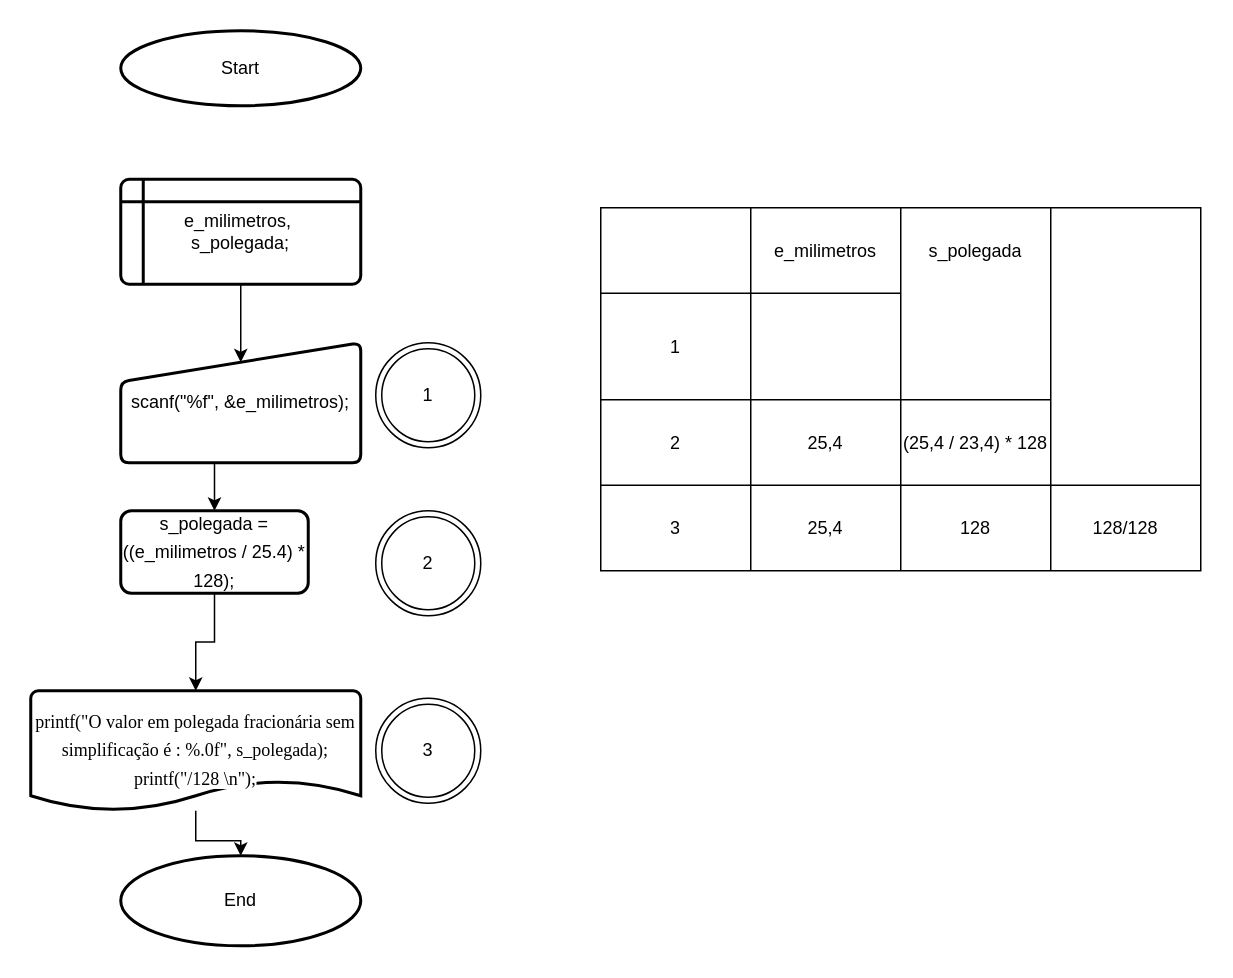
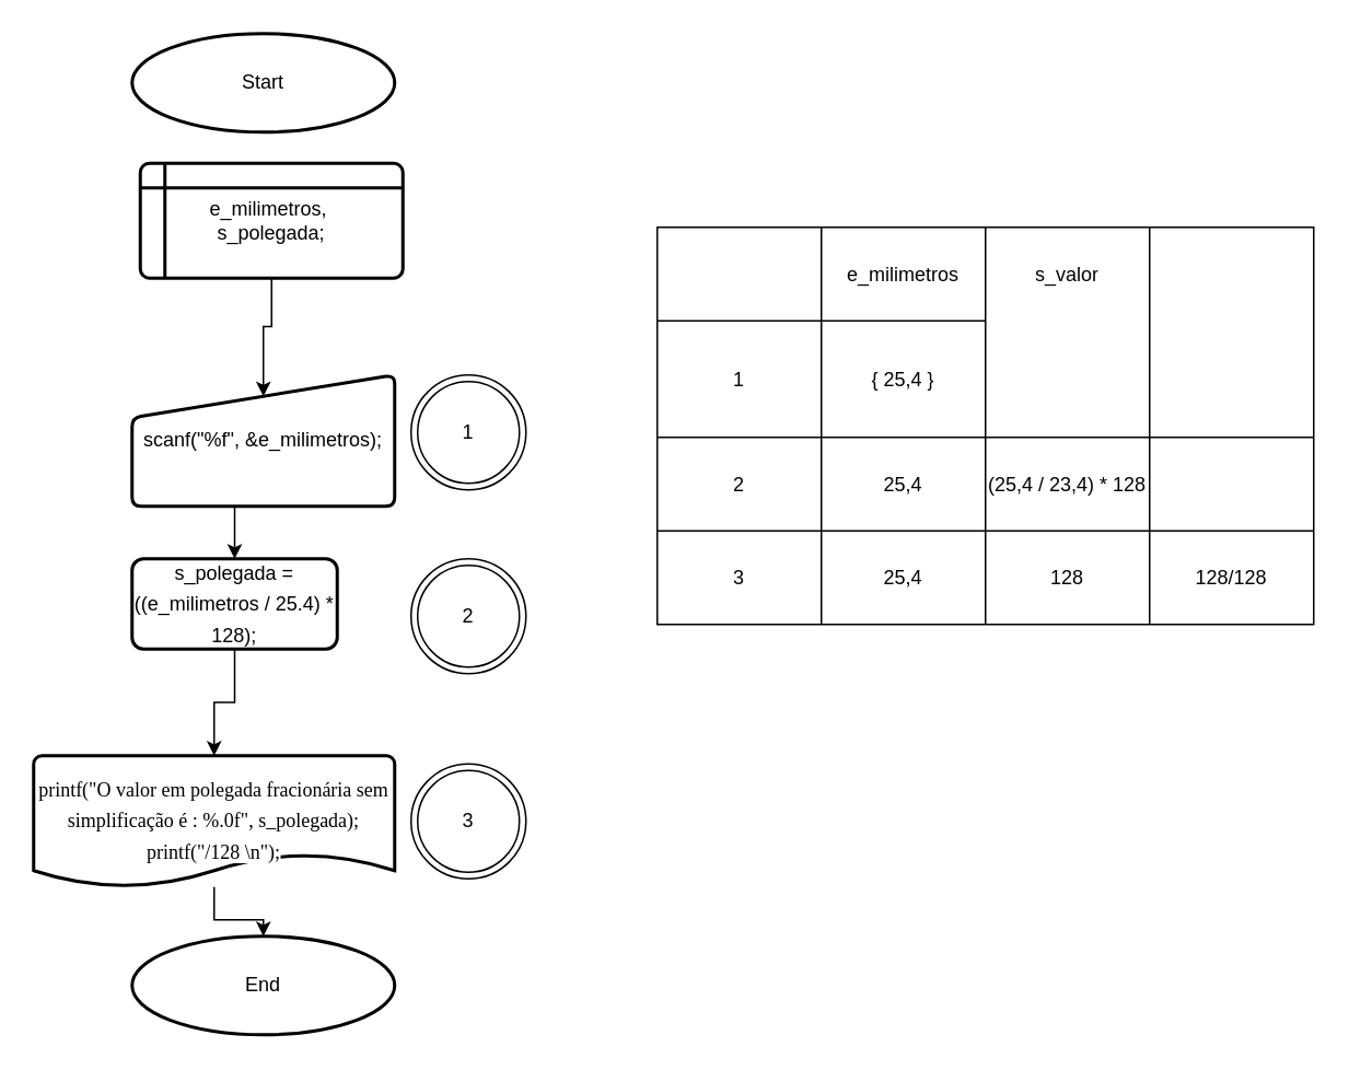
  <mxCell id="0" />
  <mxCell id="1" parent="0" />
  <mxCell id="2" style="edgeStyle=orthogonalEdgeStyle;rounded=0;orthogonalLoop=1;jettySize=auto;html=1;exitX=0.5;exitY=1;exitDx=0;exitDy=0;entryX=0.5;entryY=0;entryDx=0;entryDy=0;" parent="1" source="3" target="8" edge="1"><mxGeometry relative="1" as="geometry" /></mxCell>
  <mxCell id="3" value="&lt;div style=&quot;line-height: 19px&quot;&gt;&lt;span style=&quot;background-color: rgb(255 , 255 , 255)&quot;&gt;&lt;font style=&quot;font-size: 12px&quot;&gt;scanf(&quot;%f&quot;, &amp;amp;e_milimetros);&lt;/font&gt;&lt;/span&gt;&lt;/div&gt;" style="html=1;strokeWidth=2;shape=manualInput;whiteSpace=wrap;rounded=1;size=26;arcSize=11;" parent="1" vertex="1"><mxGeometry x="80" y="228" width="160" height="80" as="geometry" /></mxCell>
  <mxCell id="4" style="edgeStyle=orthogonalEdgeStyle;rounded=0;orthogonalLoop=1;jettySize=auto;html=1;exitX=0.5;exitY=1;exitDx=0;exitDy=0;entryX=0.5;entryY=0.163;entryDx=0;entryDy=0;entryPerimeter=0;" parent="1" source="5" target="3" edge="1"><mxGeometry relative="1" as="geometry" /></mxCell>
- <mxCell id="5" value="e_milimetros,&amp;nbsp;&lt;br&gt;s_polegada;" style="shape=internalStorage;whiteSpace=wrap;html=1;dx=15;dy=15;rounded=1;arcSize=8;strokeWidth=2;" parent="1" vertex="1"><mxGeometry x="80" y="119" width="160" height="70" as="geometry" /></mxCell>
- <mxCell id="6" value="Start" style="strokeWidth=2;html=1;shape=mxgraph.flowchart.start_1;whiteSpace=wrap;" parent="1" vertex="1"><mxGeometry x="80" y="20" width="160" height="50" as="geometry" /></mxCell>
+ <mxCell id="5" value="e_milimetros,&amp;nbsp;&lt;br&gt;s_polegada;" style="shape=internalStorage;whiteSpace=wrap;html=1;dx=15;dy=15;rounded=1;arcSize=8;strokeWidth=2;" parent="1" vertex="1"><mxGeometry x="85" y="99" width="160" height="70" as="geometry" /></mxCell>
+ <mxCell id="6" value="Start" style="strokeWidth=2;html=1;shape=mxgraph.flowchart.start_1;whiteSpace=wrap;" parent="1" vertex="1"><mxGeometry x="80" y="20" width="160" height="60" as="geometry" /></mxCell>
  <mxCell id="7" value="" style="edgeStyle=orthogonalEdgeStyle;rounded=0;orthogonalLoop=1;jettySize=auto;html=1;" parent="1" source="8" target="10" edge="1"><mxGeometry relative="1" as="geometry" /></mxCell>
  <mxCell id="8" value="&lt;div style=&quot;line-height: 19px&quot;&gt;&lt;span style=&quot;background-color: rgb(255 , 255 , 255)&quot;&gt;&lt;font style=&quot;font-size: 12px&quot;&gt;s_polegada = ((e_milimetros / 25.4) * 128);&lt;/font&gt;&lt;/span&gt;&lt;/div&gt;" style="rounded=1;whiteSpace=wrap;html=1;absoluteArcSize=1;arcSize=14;strokeWidth=2;" parent="1" vertex="1"><mxGeometry x="80" y="340" width="125" height="55" as="geometry" /></mxCell>
  <mxCell id="9" value="" style="edgeStyle=orthogonalEdgeStyle;rounded=0;orthogonalLoop=1;jettySize=auto;html=1;" parent="1" source="10" target="11" edge="1"><mxGeometry relative="1" as="geometry" /></mxCell>
  <mxCell id="10" value="&lt;div style=&quot;line-height: 19px&quot;&gt;&lt;div&gt;&lt;span style=&quot;background-color: rgb(255 , 255 , 255)&quot;&gt;&lt;font face=&quot;Verdana&quot; style=&quot;font-size: 12px&quot;&gt; printf(&quot;O valor em polegada fracionária sem simplificação é : %.0f&quot;, s_polegada);&lt;/font&gt;&lt;/span&gt;&lt;/div&gt;&lt;div&gt;&lt;span style=&quot;background-color: rgb(255 , 255 , 255)&quot;&gt;&lt;font face=&quot;Verdana&quot; style=&quot;font-size: 12px&quot;&gt;  printf(&quot;/128 \n&quot;);&lt;/font&gt;&lt;/span&gt;&lt;/div&gt;&lt;/div&gt;" style="strokeWidth=2;html=1;shape=mxgraph.flowchart.document2;whiteSpace=wrap;size=0.25;" parent="1" vertex="1"><mxGeometry x="20" y="460" width="220" height="80" as="geometry" /></mxCell>
  <mxCell id="11" value="End" style="strokeWidth=2;html=1;shape=mxgraph.flowchart.start_1;whiteSpace=wrap;" parent="1" vertex="1"><mxGeometry x="80" y="570" width="160" height="60" as="geometry" /></mxCell>
  <mxCell id="12" value="" style="shape=table;html=1;whiteSpace=wrap;startSize=0;container=1;collapsible=0;childLayout=tableLayout;" parent="1" vertex="1"><mxGeometry x="400" y="138" width="400" height="242" as="geometry" /></mxCell>
  <mxCell id="13" value="" style="shape=partialRectangle;html=1;whiteSpace=wrap;collapsible=0;dropTarget=0;pointerEvents=0;fillColor=none;top=0;left=0;bottom=0;right=0;points=[[0,0.5],[1,0.5]];portConstraint=eastwest;" parent="12" vertex="1"><mxGeometry width="400" height="57" as="geometry" /></mxCell>
  <mxCell id="14" value="e_milimetros" style="shape=partialRectangle;html=1;whiteSpace=wrap;connectable=0;overflow=hidden;fillColor=none;top=0;left=0;bottom=0;right=0;" parent="13" vertex="1"><mxGeometry x="100" width="100" height="57" as="geometry" /></mxCell>
- <mxCell id="15" value="s_polegada" style="shape=partialRectangle;html=1;whiteSpace=wrap;connectable=0;overflow=hidden;fillColor=none;top=0;left=0;bottom=0;right=0;" parent="13" vertex="1"><mxGeometry x="200" width="100" height="57" as="geometry" /></mxCell>
+ <mxCell id="15" value="s_valor" style="shape=partialRectangle;html=1;whiteSpace=wrap;connectable=0;overflow=hidden;fillColor=none;top=0;left=0;bottom=0;right=0;" parent="13" vertex="1"><mxGeometry x="200" width="100" height="57" as="geometry" /></mxCell>
  <mxCell id="16" value="" style="shape=partialRectangle;html=1;whiteSpace=wrap;collapsible=0;dropTarget=0;pointerEvents=0;fillColor=none;top=0;left=0;bottom=0;right=0;points=[[0,0.5],[1,0.5]];portConstraint=eastwest;" parent="12" vertex="1"><mxGeometry y="57" width="400" height="71" as="geometry" /></mxCell>
  <mxCell id="17" value="1" style="shape=partialRectangle;html=1;whiteSpace=wrap;connectable=0;overflow=hidden;fillColor=none;top=0;left=0;bottom=0;right=0;" parent="16" vertex="1"><mxGeometry width="100" height="71" as="geometry" /></mxCell>
+ <mxCell id="18" value="{ 25,4 }" style="shape=partialRectangle;html=1;whiteSpace=wrap;connectable=0;overflow=hidden;fillColor=none;top=0;left=0;bottom=0;right=0;" parent="16" vertex="1"><mxGeometry x="100" width="100" height="71" as="geometry" /></mxCell>
  <mxCell id="19" value="" style="shape=partialRectangle;html=1;whiteSpace=wrap;connectable=0;overflow=hidden;fillColor=none;top=0;left=0;bottom=0;right=0;" parent="16" vertex="1"><mxGeometry x="200" width="100" height="71" as="geometry" /></mxCell>
  <mxCell id="20" value="" style="shape=partialRectangle;html=1;whiteSpace=wrap;connectable=0;overflow=hidden;fillColor=none;top=0;left=0;bottom=0;right=0;" parent="16" vertex="1"><mxGeometry x="300" width="100" height="71" as="geometry" /></mxCell>
  <mxCell id="21" value="" style="shape=partialRectangle;html=1;whiteSpace=wrap;collapsible=0;dropTarget=0;pointerEvents=0;fillColor=none;top=0;left=0;bottom=0;right=0;points=[[0,0.5],[1,0.5]];portConstraint=eastwest;" parent="12" vertex="1"><mxGeometry y="128" width="400" height="57" as="geometry" /></mxCell>
  <mxCell id="22" value="2" style="shape=partialRectangle;html=1;whiteSpace=wrap;connectable=0;overflow=hidden;fillColor=none;top=0;left=0;bottom=0;right=0;" parent="21" vertex="1"><mxGeometry width="100" height="57" as="geometry" /></mxCell>
  <mxCell id="23" value="25,4" style="shape=partialRectangle;html=1;whiteSpace=wrap;connectable=0;overflow=hidden;fillColor=none;top=0;left=0;bottom=0;right=0;" parent="21" vertex="1"><mxGeometry x="100" width="100" height="57" as="geometry" /></mxCell>
  <mxCell id="24" value="(25,4 / 23,4) * 128" style="shape=partialRectangle;html=1;whiteSpace=wrap;connectable=0;overflow=hidden;fillColor=none;top=0;left=0;bottom=0;right=0;" parent="21" vertex="1"><mxGeometry x="200" width="100" height="57" as="geometry" /></mxCell>
  <mxCell id="25" value="" style="shape=partialRectangle;html=1;whiteSpace=wrap;connectable=0;overflow=hidden;fillColor=none;top=0;left=0;bottom=0;right=0;" parent="21" vertex="1"><mxGeometry x="300" width="100" height="57" as="geometry" /></mxCell>
  <mxCell id="26" value="" style="shape=partialRectangle;html=1;whiteSpace=wrap;collapsible=0;dropTarget=0;pointerEvents=0;fillColor=none;top=0;left=0;bottom=0;right=0;points=[[0,0.5],[1,0.5]];portConstraint=eastwest;" parent="12" vertex="1"><mxGeometry y="185" width="400" height="57" as="geometry" /></mxCell>
  <mxCell id="27" value="3" style="shape=partialRectangle;html=1;whiteSpace=wrap;connectable=0;overflow=hidden;fillColor=none;top=0;left=0;bottom=0;right=0;" parent="26" vertex="1"><mxGeometry width="100" height="57" as="geometry" /></mxCell>
  <mxCell id="28" value="25,4" style="shape=partialRectangle;html=1;whiteSpace=wrap;connectable=0;overflow=hidden;fillColor=none;top=0;left=0;bottom=0;right=0;" parent="26" vertex="1"><mxGeometry x="100" width="100" height="57" as="geometry" /></mxCell>
  <mxCell id="29" value="128" style="shape=partialRectangle;html=1;whiteSpace=wrap;connectable=0;overflow=hidden;fillColor=none;top=0;left=0;bottom=0;right=0;" parent="26" vertex="1"><mxGeometry x="200" width="100" height="57" as="geometry" /></mxCell>
  <mxCell id="30" value="128/128" style="shape=partialRectangle;html=1;whiteSpace=wrap;connectable=0;overflow=hidden;fillColor=none;top=0;left=0;bottom=0;right=0;" parent="26" vertex="1"><mxGeometry x="300" width="100" height="57" as="geometry" /></mxCell>
  <mxCell id="31" value="1" style="ellipse;shape=doubleEllipse;whiteSpace=wrap;html=1;aspect=fixed;" vertex="1" parent="1"><mxGeometry x="250" y="228" width="70" height="70" as="geometry" /></mxCell>
  <mxCell id="32" value="2" style="ellipse;shape=doubleEllipse;whiteSpace=wrap;html=1;aspect=fixed;" vertex="1" parent="1"><mxGeometry x="250" y="340" width="70" height="70" as="geometry" /></mxCell>
  <mxCell id="33" value="3" style="ellipse;shape=doubleEllipse;whiteSpace=wrap;html=1;aspect=fixed;" vertex="1" parent="1"><mxGeometry x="250" y="465" width="70" height="70" as="geometry" /></mxCell>
